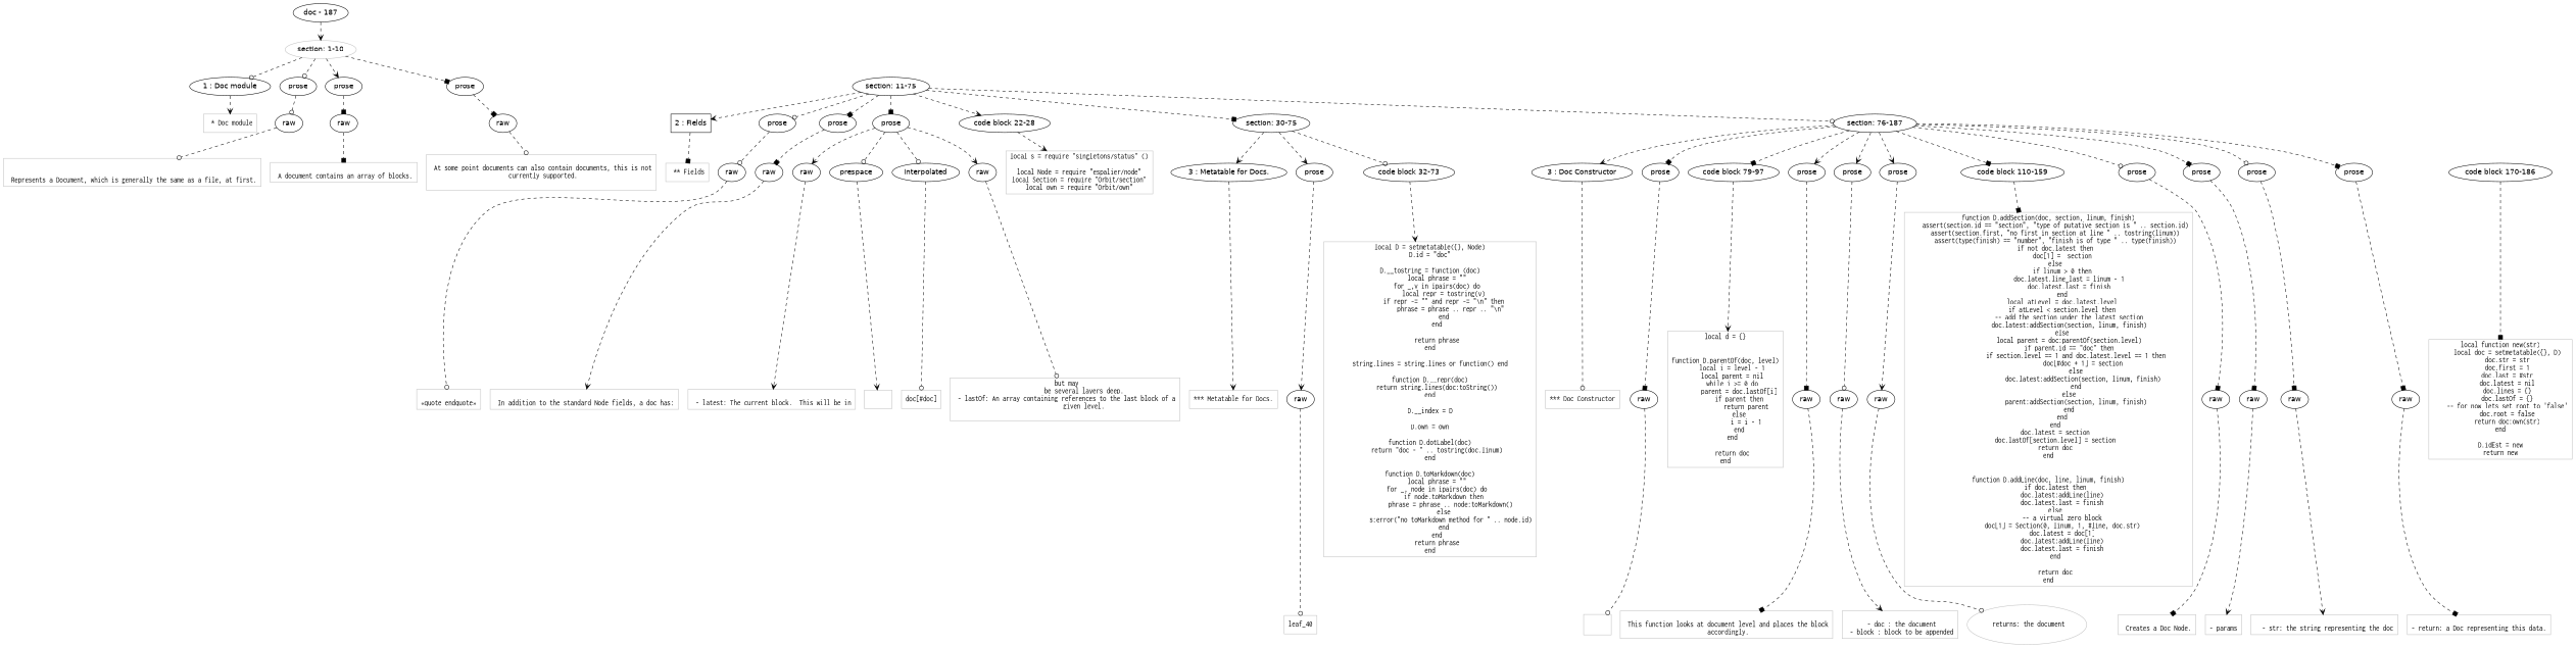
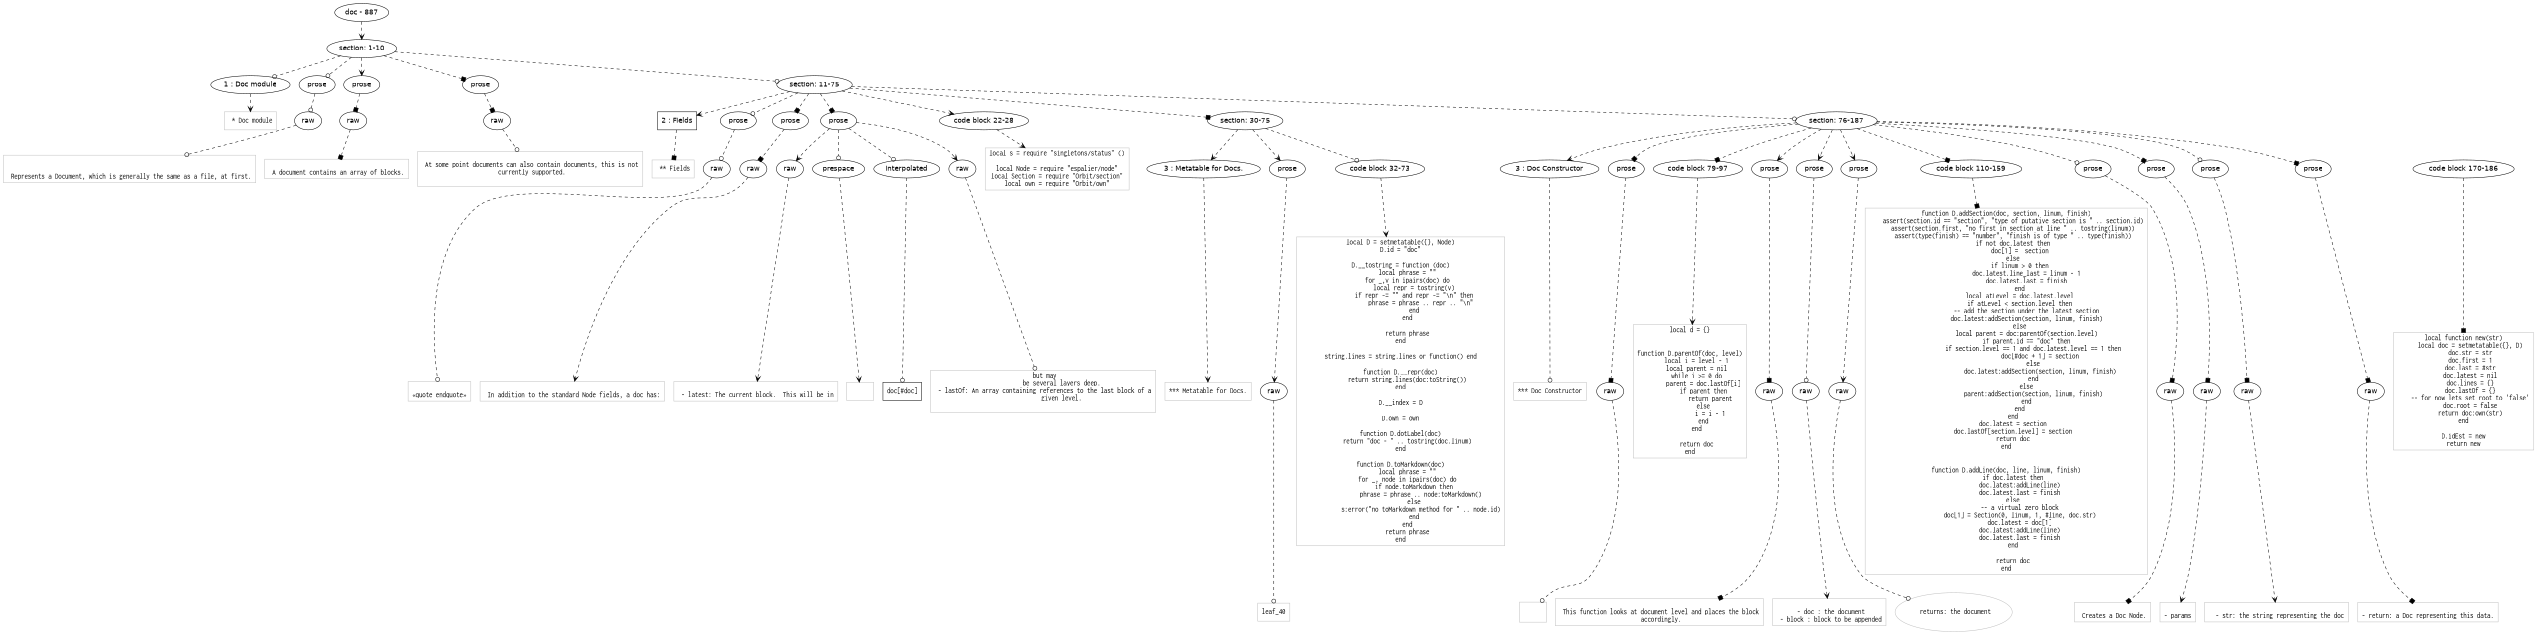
  digraph {
    node [fontname=Helvetica]
    edge [arrowhead=vee style=dashed]
-   n1 [label="section: 1-10" color=Gray]
+   n1 [label="section: 1-10"]
    n2 [label="1 : Doc module"]
    n3 [label=prose]
    n4 [label=prose]
    n5 [label=prose]
    n6 [label="section: 11-75"]
    n7 [label=raw]
    n8 [label=raw]
    n9 [label=raw]
    n10 [label=raw]
    n11 [label="2 : Fields" shape=box]
    n12 [label=prose]
    n13 [label=prose]
    n14 [label=prose]
    n15 [label="code block 22-28"]
    n16 [label="section: 30-75"]
    n17 [label="section: 76-187"]
    n18 [label=raw]
    n19 [label=raw]
    n20 [label=raw]
    n21 [label=prespace]
    n22 [label=interpolated]
    n23 [label=raw]
    n24 [label="3 : Metatable for Docs."]
    n25 [label=prose]
    n26 [label="code block 32-73"]
    n27 [label="3 : Doc Constructor"]
    n28 [label=prose]
    n29 [label="code block 79-97"]
    n30 [label=prose]
    n31 [label=prose]
    n32 [label=prose]
    n33 [label="code block 110-159"]
    n34 [label=prose]
    n35 [label=prose]
    n36 [label=prose]
    n37 [label=prose]
    n38 [label="code block 170-186"]
    n39 [label=raw]
    n40 [label=raw]
    n41 [label=raw]
    n42 [label=raw]
    n43 [label=raw]
    n44 [label=raw]
    n45 [label=raw]
    n46 [label=raw]
    n47 [color=Gray fontname=Inconsolata label=" * Doc module" shape=rectangle]
    n48 [color=Gray fontname=Inconsolata label="\n\n Represents a Document, which is generally the same as a file, at first.\n" shape=rectangle]
    n49 [color=Gray fontname=Inconsolata label="\n A document contains an array of blocks.\n" shape=rectangle]
    n50 [color=Gray fontname=Inconsolata label="\n At some point documents can also contain documents, this is not\n currently supported.\n\n" shape=rectangle]
    n51 [color=Gray fontname=Inconsolata label=" ** Fields" shape=rectangle]
    n52 [color=Gray fontname=Inconsolata label="local s = require \"singletons/status\" ()\n\nlocal Node = require \"espalier/node\"\nlocal Section = require \"Orbit/section\"\nlocal own = require \"Orbit/own\"" shape=rectangle]
    n53 [color=Gray fontname=Inconsolata label="\n«quote endquote»\n" shape=rectangle]
    n54 [color=Gray fontname=Inconsolata label="\n In addition to the standard Node fields, a doc has:\n" shape=rectangle]
    n55 [color=Gray fontname=Inconsolata label="\n - latest: The current block.  This will be in" shape=rectangle]
    n56 [color=Gray fontname=Inconsolata label=" " shape=rectangle]
-   n57 [color=Gray fontname=Inconsolata label="doc[#doc]" shape=rectangle]
+   n57 [color=black fontname=Inconsolata label="doc[#doc]" shape=rectangle]
    n58 [color=Gray fontname=Inconsolata label=" but may\n           be several layers deep.\n - lastOf: An array containing references to the last block of a\n           given level.\n\n" shape=rectangle]
    n59 [color=Gray fontname=Inconsolata label="*** Metatable for Docs." shape=rectangle]
    n60 [color=Gray fontname=Inconsolata label="local D = setmetatable({}, Node)\nD.id = \"doc\"\n\nD.__tostring = function (doc)\n    local phrase = \"\"\n    for _,v in ipairs(doc) do\n        local repr = tostring(v)\n        if repr ~= \"\" and repr ~= \"\\n\" then\n            phrase = phrase .. repr .. \"\\n\"\n        end\n    end\n\n    return phrase\nend\n\nstring.lines = string.lines or function() end\n\nfunction D.__repr(doc)\n    return string.lines(doc:toString())\nend\n\nD.__index = D\n\nD.own = own\n\nfunction D.dotLabel(doc)\n    return \"doc - \" .. tostring(doc.linum)\nend\n\nfunction D.toMarkdown(doc)\n    local phrase = \"\"\n    for _, node in ipairs(doc) do\n        if node.toMarkdown then\n            phrase = phrase .. node:toMarkdown()\n        else\n            s:error(\"no toMarkdown method for \" .. node.id)\n        end\n    end\n    return phrase\nend" shape=rectangle]
    leaf_40 [color=Gray fontname=Inconsolata shape=rectangle]
    n62 [color=Gray fontname=Inconsolata label="*** Doc Constructor" shape=rectangle]
    n63 [color=Gray fontname=Inconsolata label="local d = {}\n\n\nfunction D.parentOf(doc, level)\n    local i = level - 1\n    local parent = nil\n    while i >= 0 do\n        parent = doc.lastOf[i]\n        if parent then\n            return parent\n        else\n            i = i - 1\n        end\n    end\n\n    return doc\nend" shape=rectangle]
    n64 [color=Gray fontname=Inconsolata label="function D.addSection(doc, section, linum, finish)\n    assert(section.id == \"section\", \"type of putative section is \" .. section.id)\n    assert(section.first, \"no first in section at line \" .. tostring(linum))\n    assert(type(finish) == \"number\", \"finish is of type \" .. type(finish))\n    if not doc.latest then\n        doc[1] =  section\n    else\n        if linum > 0 then\n            doc.latest.line_last = linum - 1\n            doc.latest.last = finish\n        end\n        local atLevel = doc.latest.level\n        if atLevel < section.level then\n            -- add the section under the latest section\n            doc.latest:addSection(section, linum, finish)\n        else\n            local parent = doc:parentOf(section.level)\n            if parent.id == \"doc\" then\n                if section.level == 1 and doc.latest.level == 1 then\n                    doc[#doc + 1] = section\n                else\n                    doc.latest:addSection(section, linum, finish)\n                end\n            else\n                parent:addSection(section, linum, finish)\n            end\n        end\n    end\n    doc.latest = section\n    doc.lastOf[section.level] = section\n    return doc\nend\n\n\nfunction D.addLine(doc, line, linum, finish)\n    if doc.latest then\n        doc.latest:addLine(line)\n        doc.latest.last = finish\n    else\n        -- a virtual zero block\n        doc[1] = Section(0, linum, 1, #line, doc.str)\n        doc.latest = doc[1]\n        doc.latest:addLine(line)\n        doc.latest.last = finish\n    end\n\n    return doc\nend" shape=rectangle]
    n65 [color=Gray fontname=Inconsolata label="local function new(str)\n    local doc = setmetatable({}, D)\n    doc.str = str\n    doc.first = 1\n    doc.last = #str\n    doc.latest = nil\n    doc.lines = {}\n    doc.lastOf = {}\n    -- for now lets set root to 'false'\n    doc.root = false\n    return doc:own(str)\nend\n\nD.idEst = new\nreturn new" shape=rectangle]
    n66 [color=Gray fontname=Inconsolata label="\n\n" shape=rectangle]
    n67 [color=Gray fontname=Inconsolata label="\n This function looks at document level and places the block\n accordingly.\n" shape=rectangle]
    n68 [color=Gray fontname=Inconsolata label="\n - doc : the document\n - block : block to be appended\n" shape=rectangle]
    n69 [color=Gray fontname=Inconsolata label="\n returns: the document\n\n" shape=ellipse]
    n70 [color=Gray fontname=Inconsolata label="\n Creates a Doc Node.\n" shape=rectangle]
    n71 [color=Gray fontname=Inconsolata label="\n- params\n" shape=rectangle]
    n72 [color=Gray fontname=Inconsolata label="\n  - str: the string representing the doc\n" shape=rectangle]
    n73 [color=Gray fontname=Inconsolata label="\n- return: a Doc representing this data.\n" shape=rectangle]
-   n74 [label="doc - 187"]
+   n74 [label="doc - 887"]
    subgraph sub_1 {
      rank=same
      n1
    }
    subgraph sub_2 {
      rank=same
      n2
      n3
      n4
      n5
      n6
    }
    subgraph sub_3 {
      rank=same
      n7
    }
    subgraph sub_4 {
      rank=same
      n8
    }
    subgraph sub_5 {
      rank=same
      n9
    }
    subgraph sub_6 {
      rank=same
      n10
    }
    subgraph sub_7 {
      rank=same
      n11
      n12
      n13
      n14
      n15
      n16
      n17
    }
    subgraph sub_8 {
      rank=same
      n18
    }
    subgraph sub_9 {
      rank=same
      n19
    }
    subgraph sub_10 {
      rank=same
      n20
      n21
      n22
      n23
    }
    subgraph sub_11 {
      rank=same
      n24
      n25
      n26
    }
    subgraph sub_12 {
      rank=same
      n27
      n28
      n29
      n30
      n31
      n32
      n33
      n34
      n35
      n36
      n37
      n38
    }
    subgraph sub_13 {
      rank=same
      n39
    }
    subgraph sub_14 {
      rank=same
      n40
    }
    subgraph sub_15 {
      rank=same
      n41
    }
    subgraph sub_16 {
      rank=same
      n42
    }
    subgraph sub_17 {
      rank=same
      n43
    }
    subgraph sub_18 {
      rank=same
      n44
    }
    subgraph sub_19 {
      rank=same
      n45
    }
    subgraph sub_20 {
      rank=same
      n46
    }
    n1 -> n2 [arrowhead=odot]
    n1 -> n3 [arrowhead=odot]
    n1 -> n4
    n1 -> n5 [arrowhead=box]
+   n1 -> n6 [arrowhead=odot]
    n2 -> n47
    n3 -> n7 [arrowhead=odot]
    n4 -> n8 [arrowhead=box]
    n5 -> n9 [arrowhead=box]
    n6 -> n11
    n6 -> n12 [arrowhead=odot]
    n6 -> n13 [arrowhead=box]
    n6 -> n14 [arrowhead=box]
    n6 -> n15
    n6 -> n16 [arrowhead=box]
    n6 -> n17 [arrowhead=odot]
    n7 -> n48 [arrowhead=odot]
    n8 -> n49 [arrowhead=box]
    n9 -> n50 [arrowhead=odot]
    n10 -> leaf_40 [arrowhead=odot]
    n11 -> n51 [arrowhead=box]
    n12 -> n18 [arrowhead=odot]
    n13 -> n19 [arrowhead=box]
    n14 -> n20
    n14 -> n21 [arrowhead=odot]
    n14 -> n22 [arrowhead=odot]
    n14 -> n23
    n15 -> n52
    n16 -> n24
    n16 -> n25
    n16 -> n26 [arrowhead=odot]
    n17 -> n27
    n17 -> n28 [arrowhead=box]
    n17 -> n29 [arrowhead=box]
    n17 -> n30
    n17 -> n31
    n17 -> n32
    n17 -> n33 [arrowhead=box]
    n17 -> n34 [arrowhead=odot]
    n17 -> n35 [arrowhead=box]
    n17 -> n36 [arrowhead=odot]
    n17 -> n37 [arrowhead=box]
    n18 -> n53 [arrowhead=odot]
    n19 -> n54
    n20 -> n55
    n21 -> n56
    n22 -> n57 [arrowhead=odot]
    n23 -> n58 [arrowhead=odot]
    n24 -> n59
    n25 -> n10
    n26 -> n60
    n27 -> n62 [arrowhead=odot]
    n28 -> n39 [arrowhead=box]
    n29 -> n63
    n30 -> n40 [arrowhead=box]
    n31 -> n41 [arrowhead=odot]
    n32 -> n42
    n33 -> n64 [arrowhead=box]
    n34 -> n43 [arrowhead=box]
    n35 -> n44 [arrowhead=box]
    n36 -> n45 [arrowhead=box]
    n37 -> n46 [arrowhead=box]
    n38 -> n65 [arrowhead=box]
    n39 -> n66 [arrowhead=odot]
    n40 -> n67 [arrowhead=box]
    n41 -> n68
    n42 -> n69 [arrowhead=odot]
    n43 -> n70 [arrowhead=box]
    n44 -> n71
    n45 -> n72
    n46 -> n73 [arrowhead=box]
    n74 -> n1
  }
